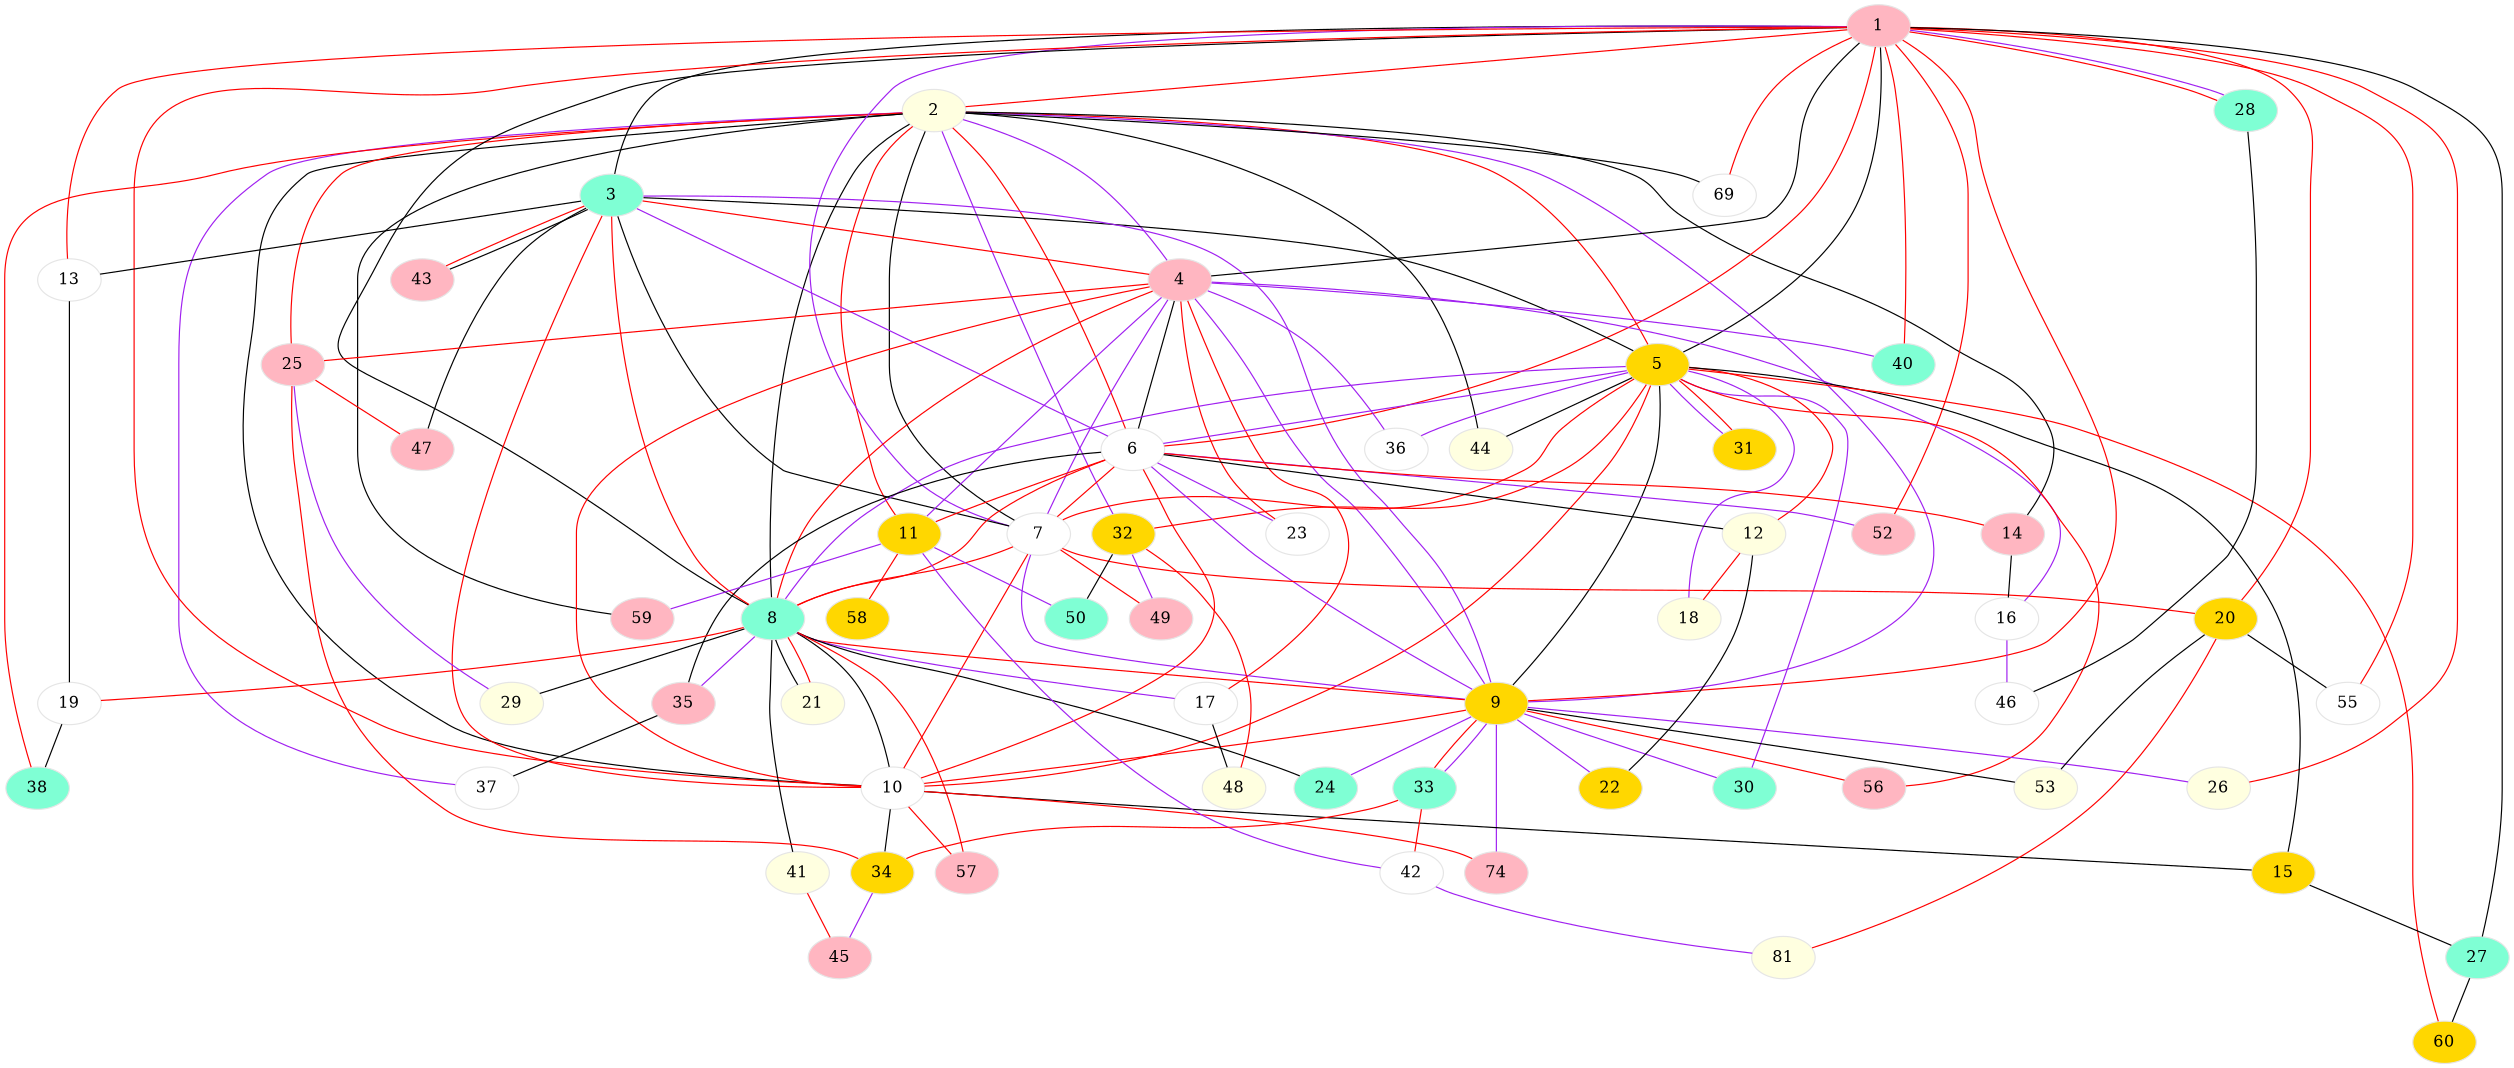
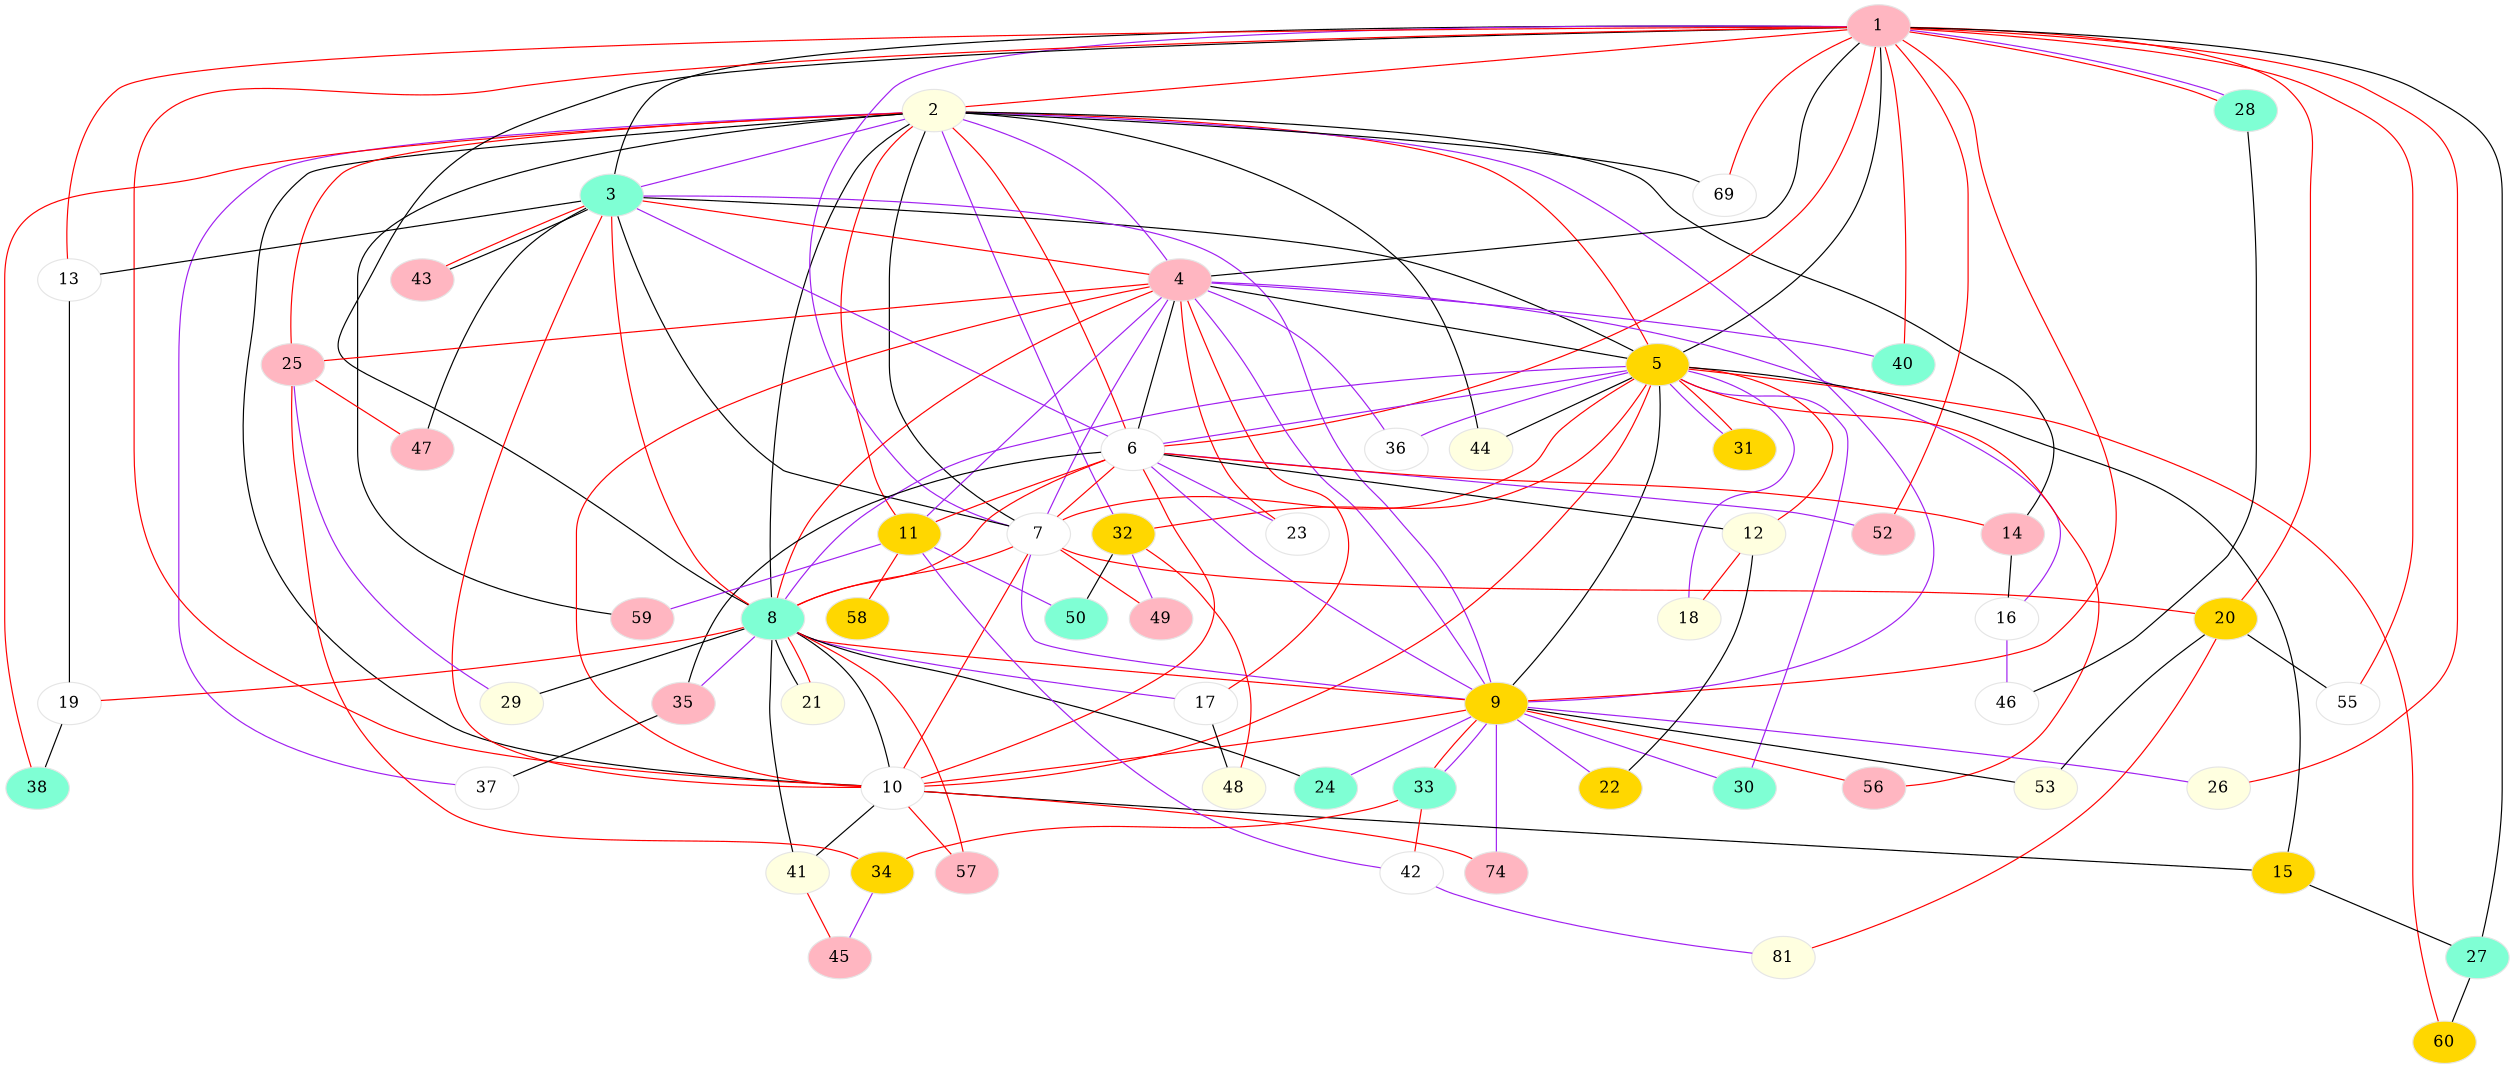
  graph {
    node [color=gray90 fillcolor=lightpink style=filled]
    edge [color=red]
    2 [fillcolor=lightyellow]
    1
    3 [fillcolor=aquamarine]
    4
    5 [fillcolor=gold]
    6 [fillcolor=white]
    7 [fillcolor=white]
    8 [fillcolor=aquamarine]
    9 [fillcolor=gold]
    10 [fillcolor=white]
    13 [fillcolor=white]
    20 [fillcolor=gold]
    26 [fillcolor=lightyellow]
    27 [fillcolor=aquamarine]
    28 [fillcolor=aquamarine]
    n16 [fillcolor=white label=69]
    40 [fillcolor=aquamarine]
    52
    55 [fillcolor=white]
    11 [fillcolor=gold]
    14
    25
    32 [fillcolor=gold]
    37 [fillcolor=white]
    38 [fillcolor=aquamarine]
    44 [fillcolor=lightyellow]
    59
    43
    47
    16 [fillcolor=white]
    17 [fillcolor=white]
    23 [fillcolor=white]
    36 [fillcolor=white]
    12 [fillcolor=lightyellow]
    15 [fillcolor=gold]
    18 [fillcolor=lightyellow]
    30 [fillcolor=aquamarine]
    31 [fillcolor=gold]
    56
    60 [fillcolor=gold]
    35
    49
    19 [fillcolor=white]
    21 [fillcolor=lightyellow]
    24 [fillcolor=aquamarine]
    29 [fillcolor=lightyellow]
    41 [fillcolor=lightyellow]
    57
    22 [fillcolor=gold]
    33 [fillcolor=aquamarine]
    53 [fillcolor=lightyellow]
    n52 [label=74]
    n53 [fillcolor=lightyellow label=81]
    46 [fillcolor=white]
    58 [fillcolor=gold]
    42 [fillcolor=white]
    50 [fillcolor=aquamarine]
    34 [fillcolor=gold]
    48 [fillcolor=lightyellow]
    45
+   2 -- 3 [color=purple]
    2 -- 4 [color=purple]
    2 -- 5
    2 -- 6
    2 -- 7 [color=black]
    2 -- 8 [color=black]
    2 -- 9 [color=purple]
    2 -- 10 [color=black]
    2 -- n16 [color=black]
    2 -- 11
    2 -- 14 [color=black]
    2 -- 25
    2 -- 32 [color=purple]
    2 -- 37 [color=purple]
    2 -- 38
    2 -- 44 [color=black]
    2 -- 59 [color=black]
    1 -- 2
    1 -- 3 [color=black]
    1 -- 4 [color=black]
    1 -- 5 [color=black]
    1 -- 6
    1 -- 7 [color=purple]
    1 -- 8 [color=black]
    1 -- 9
    1 -- 10
    1 -- 13
    1 -- 20
    1 -- 26
    1 -- 27 [color=black]
    1 -- 28
    1 -- 28 [color=purple]
    1 -- n16
    1 -- 40
    1 -- 52
    1 -- 55
    3 -- 4
    3 -- 5 [color=black]
    3 -- 6 [color=purple]
    3 -- 7 [color=black]
    3 -- 8
    3 -- 9 [color=purple]
    3 -- 10
    3 -- 13 [color=black]
    3 -- 43
    3 -- 43 [color=black]
    3 -- 47 [color=black]
+   4 -- 5 [color=black]
    4 -- 6 [color=black]
    4 -- 7 [color=purple]
    4 -- 8
    4 -- 9 [color=purple]
    4 -- 10
    4 -- 40 [color=purple]
    4 -- 11 [color=purple]
    4 -- 25
    4 -- 16 [color=purple]
    4 -- 17
    4 -- 23
    4 -- 36 [color=purple]
    5 -- 6 [color=purple]
    5 -- 7
    5 -- 8 [color=purple]
    5 -- 9 [color=black]
    5 -- 10
    5 -- 32
    5 -- 44 [color=black]
    5 -- 36 [color=purple]
    5 -- 12
    5 -- 15 [color=black]
    5 -- 18 [color=purple]
    5 -- 30 [color=purple]
    5 -- 31 [color=purple]
    5 -- 31
    5 -- 56
    5 -- 60
    6 -- 7
    6 -- 8
    6 -- 9 [color=purple]
    6 -- 10
    6 -- 52 [color=purple]
    6 -- 11
    6 -- 14
    6 -- 23 [color=purple]
    6 -- 12 [color=black]
    6 -- 35 [color=black]
    7 -- 8
    7 -- 9 [color=purple]
    7 -- 10
    7 -- 20
    7 -- 49
    8 -- 9
    8 -- 10 [color=black]
    8 -- 17 [color=purple]
    8 -- 35 [color=purple]
    8 -- 19
    8 -- 21 [color=black]
    8 -- 21
    8 -- 24 [color=black]
    8 -- 29 [color=black]
    8 -- 41 [color=black]
    8 -- 57
    9 -- 10
    9 -- 26 [color=purple]
    9 -- 30 [color=purple]
    9 -- 56
    9 -- 24 [color=purple]
    9 -- 22 [color=purple]
    9 -- 33
    9 -- 33 [color=purple]
    9 -- 53 [color=black]
    9 -- n52 [color=purple]
    10 -- 15 [color=black]
-   10 -- 34 [color=black]
+   10 -- 41 [color=black]
    10 -- 57
    10 -- n52
    13 -- 19 [color=black]
    20 -- 55 [color=black]
    20 -- 53 [color=black]
    20 -- n53
    27 -- 60 [color=black]
    28 -- 46 [color=black]
    11 -- 59 [color=purple]
    11 -- 58
    11 -- 42 [color=purple]
    11 -- 50 [color=purple]
    14 -- 16 [color=black]
    25 -- 47
    25 -- 29 [color=purple]
    25 -- 34
    32 -- 49 [color=purple]
    32 -- 50 [color=black]
    32 -- 48
    16 -- 46 [color=purple]
    17 -- 48 [color=black]
    12 -- 18
    12 -- 22 [color=black]
    15 -- 27 [color=black]
    35 -- 37 [color=black]
    19 -- 38 [color=black]
    41 -- 45
    33 -- 42
    33 -- 34
    42 -- n53 [color=purple]
    34 -- 45 [color=purple]
  }
